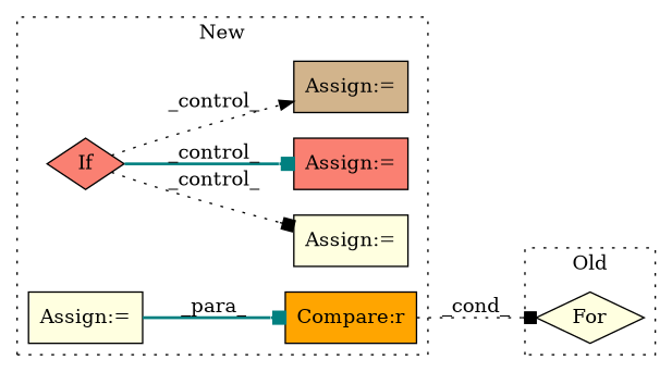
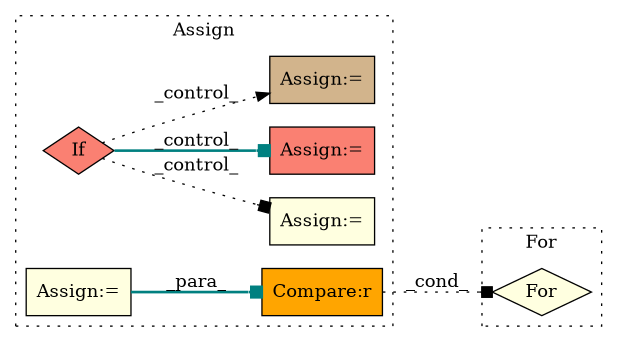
  digraph {
    rankdir=LR
    node [a=68 fillcolor=lightyellow l=3 shape=box style=filled]
    edge [arrowhead=box color=black style=dotted]
    n1 [a=96 fillcolor=salmon l="3,14" label=If s="1617,1647" shape=diamond]
    n2 [a=40 fillcolor=orange l=27 label="Compare:r" s=1620]
    n3 [label="Assign:=" s=1858]
    n4 [fillcolor=salmon label="Assign:=" s=1944]
    n5 [label="Assign:=" s=1596]
    n6 [fillcolor=tan label="Assign:=" s=2105]
    n7 [a=107 l="4,18" label=For s="1032,1060" shape=diamond]
    subgraph cluster_1 {
-     label=New
+     label=Assign
      style=dotted
      n1
      n2
      n3
      n4
      n5
      n6
    }
    subgraph cluster_2 {
-     label=Old
+     label=For
      style=dotted
      n7
    }
    n1 -> n3 [label=_control_]
    n1 -> n4 [color=teal label=_control_ style=bold]
    n1 -> n6 [arrowhead=normal label=_control_]
    n2 -> n7 [label=_cond_]
    n5 -> n2 [color=teal label=_para_ style=bold]
  }
